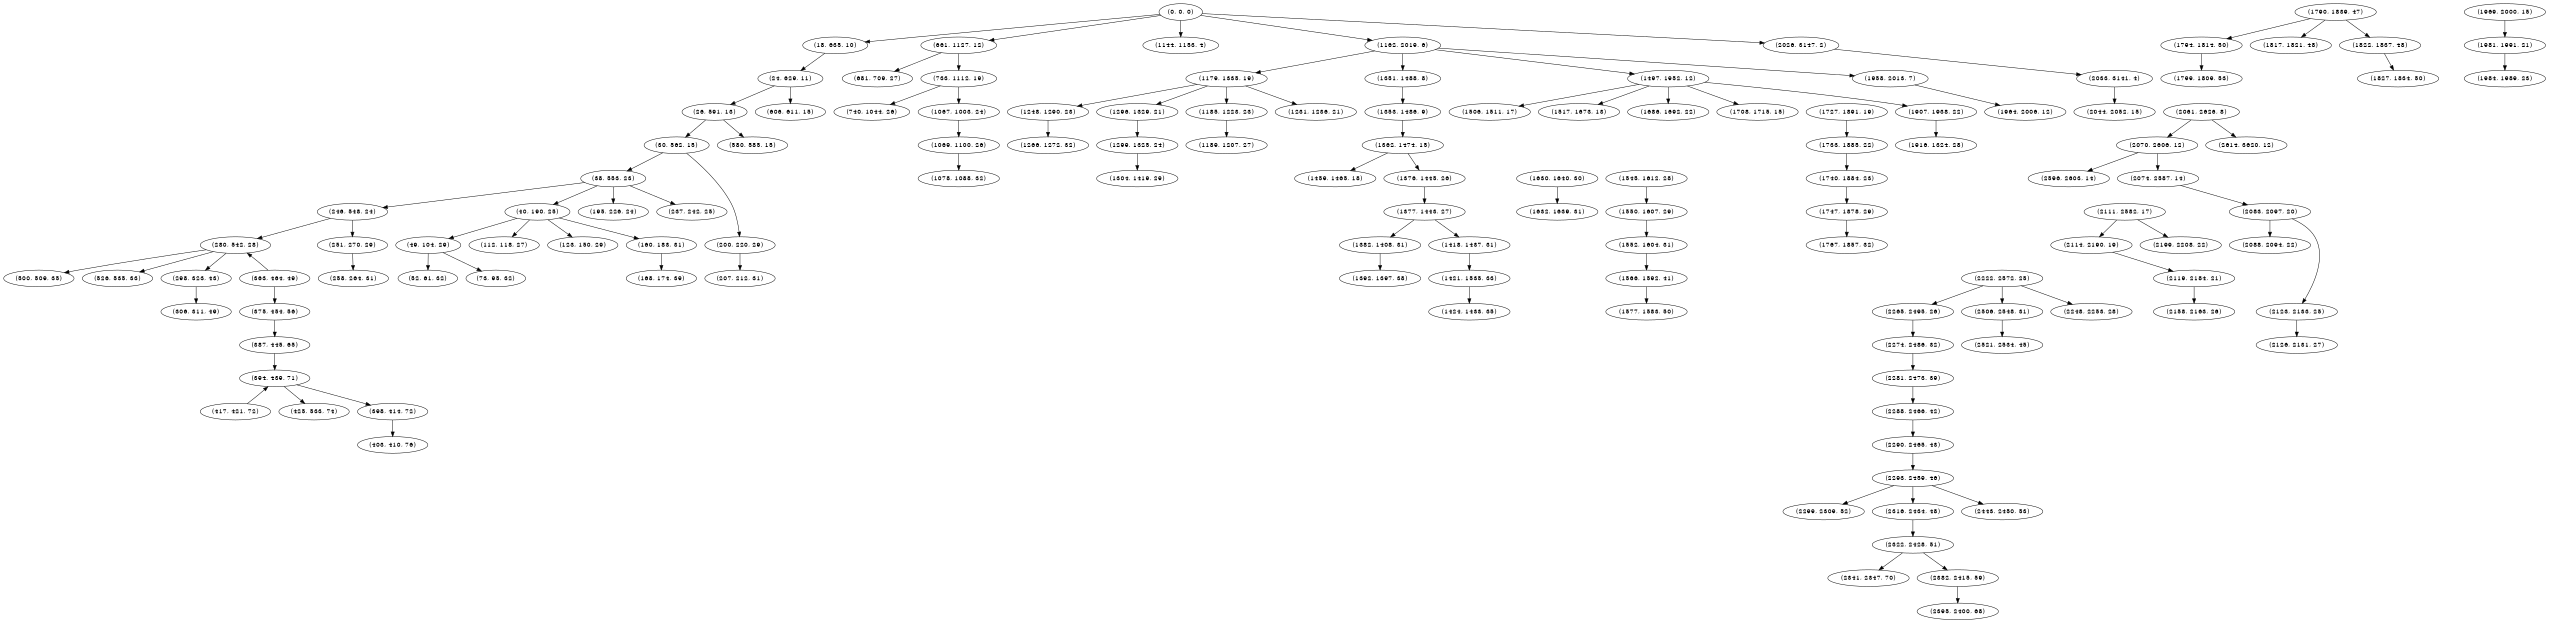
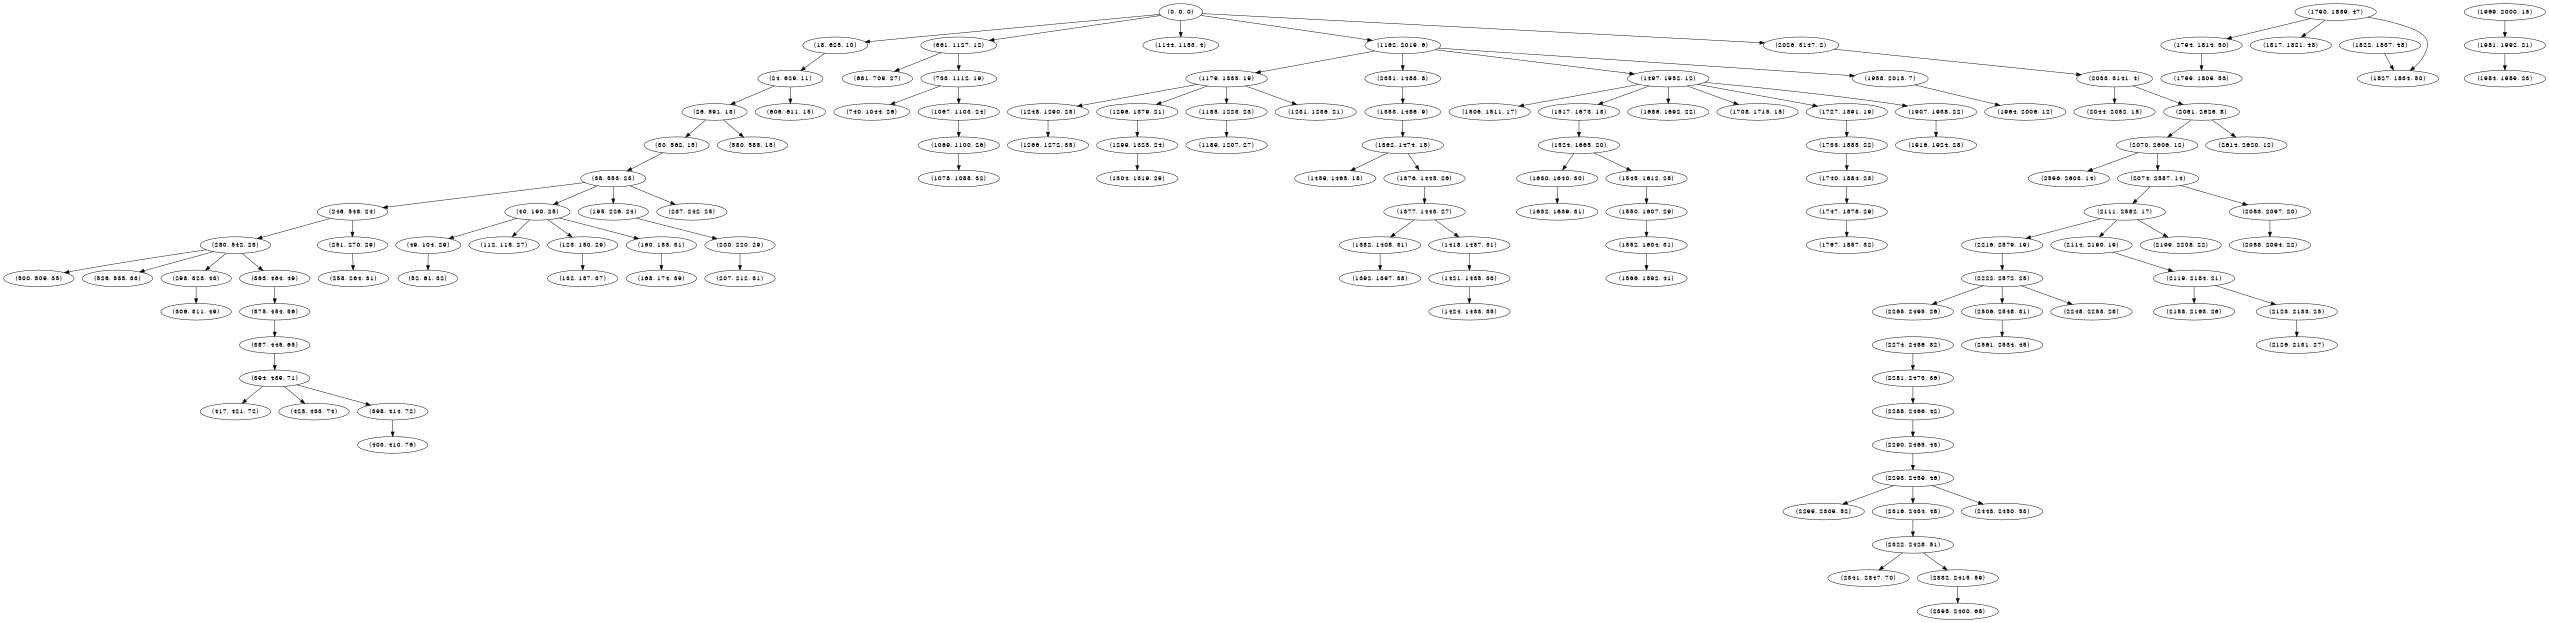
  digraph {
    "(0, 0, 0)"
-   "(18, 635, 10)"
+   "(18, 635, 10)" [label="(18, 625, 10)"]
    "(661, 1127, 12)"
    "(1144, 1153, 4)"
    "(1162, 2019, 6)"
    "(2026, 3147, 2)"
    "(24, 629, 11)"
    "(681, 709, 27)"
    "(733, 1112, 19)"
    "(1179, 1335, 19)"
-   "(1351, 1488, 8)"
+   "(1351, 1488, 8)" [label="(2351, 1488, 8)"]
    "(1497, 1952, 12)"
    "(1958, 2013, 7)"
    "(2033, 3141, 4)"
    "(26, 591, 13)"
    "(606, 611, 15)"
    "(30, 562, 15)"
    "(580, 585, 15)"
    "(38, 553, 23)"
    "(40, 190, 25)"
    "(195, 226, 24)"
    "(237, 242, 25)"
    "(246, 548, 24)"
    "(49, 104, 29)"
    "(112, 118, 27)"
    "(123, 150, 29)"
    "(160, 183, 31)"
    "(200, 220, 29)"
    "(251, 270, 29)"
    "(280, 542, 28)"
    "(52, 61, 32)"
-   "(73, 95, 32)"
+   "(132, 137, 37)"
    "(168, 174, 39)"
    "(207, 212, 31)"
    "(258, 264, 31)"
    "(298, 323, 43)"
    "(363, 464, 49)"
    "(500, 509, 35)"
    "(526, 535, 33)"
    "(306, 311, 49)"
    "(375, 454, 56)"
    "(387, 445, 65)"
    "(394, 439, 71)"
    "(398, 414, 72)"
    "(417, 421, 72)"
-   "(425, 433, 74)" [label="(425, 533, 74)"]
+   "(425, 433, 74)"
    "(403, 410, 76)"
    "(740, 1044, 26)"
-   "(1067, 1103, 24)" [label="(1067, 1003, 24)"]
+   "(1067, 1103, 24)"
    "(1069, 1100, 26)"
    "(1078, 1088, 32)"
    "(1185, 1223, 23)"
    "(1231, 1236, 21)"
    "(1248, 1290, 23)"
-   "(1296, 1329, 21)"
+   "(1296, 1329, 21)" [label="(1296, 1379, 21)"]
    "(1353, 1486, 9)"
    "(1506, 1511, 17)"
    "(1517, 1673, 13)"
    "(1686, 1692, 22)"
    "(1708, 1715, 15)"
    "(1727, 1891, 19)"
    "(1907, 1938, 22)"
    "(1964, 2006, 12)"
    "(1189, 1207, 27)"
-   "(1266, 1272, 35)" [label="(1266, 1272, 32)"]
+   "(1266, 1272, 35)"
    "(1299, 1325, 24)"
-   "(1304, 1319, 29)" [label="(1304, 1419, 29)"]
+   "(1304, 1319, 29)"
    "(1362, 1474, 15)"
    "(1376, 1445, 26)"
    "(1459, 1465, 18)"
    "(1377, 1443, 27)"
    "(1382, 1408, 31)"
    "(1418, 1437, 31)"
    "(1392, 1397, 38)"
-   "(1421, 1435, 33)" [label="(1421, 1535, 33)"]
+   "(1421, 1435, 33)"
    "(1424, 1433, 35)"
+   "(1524, 1665, 20)"
    "(1733, 1885, 22)"
-   "(1916, 1924, 28)" [label="(1916, 1324, 28)"]
+   "(1916, 1924, 28)"
    "(1545, 1612, 28)"
    "(1630, 1640, 30)"
    "(1550, 1607, 29)"
    "(1632, 1639, 31)"
    "(1552, 1604, 31)"
    "(1566, 1592, 41)"
-   "(1577, 1583, 50)"
    "(1740, 1884, 23)"
    "(1747, 1878, 29)"
    "(1767, 1857, 32)"
    "(1790, 1839, 47)"
    "(1794, 1814, 50)"
    "(1817, 1821, 48)"
    "(1822, 1837, 48)"
    "(1799, 1809, 53)"
    "(1827, 1834, 50)"
    "(1969, 2000, 15)"
-   "(1981, 1991, 21)"
+   "(1981, 1991, 21)" [label="(1981, 1992, 21)"]
    "(1984, 1989, 23)"
    n100 [label="(2044, 2052, 15)"]
    "(2061, 2626, 8)"
    "(2070, 2606, 12)"
-   "(2614, 2620, 12)" [label="(2614, 3620, 12)"]
+   "(2614, 2620, 12)"
    "(2074, 2587, 14)"
    "(2596, 2603, 14)"
    "(2083, 2097, 20)"
    "(2111, 2582, 17)"
    "(2088, 2094, 22)"
    "(2114, 2190, 19)"
    "(2199, 2208, 22)"
+   "(2216, 2579, 19)"
    "(2119, 2184, 21)"
    "(2222, 2572, 25)"
    "(2123, 2133, 25)"
    "(2158, 2163, 26)"
    "(2126, 2131, 27)"
    "(2248, 2253, 28)"
    "(2265, 2495, 26)"
    "(2506, 2548, 31)"
    "(2274, 2486, 32)"
-   "(2521, 2534, 45)"
-   "(2281, 2473, 36)" [label="(2281, 2473, 39)"]
+   "(2521, 2534, 45)" [label="(2561, 2534, 45)"]
+   "(2281, 2473, 36)"
    "(2288, 2466, 42)"
    "(2290, 2465, 43)"
    "(2293, 2459, 46)"
    "(2299, 2309, 52)"
    "(2316, 2434, 48)"
    "(2443, 2450, 53)"
    "(2322, 2428, 51)"
    "(2341, 2347, 70)"
    "(2382, 2415, 59)"
    "(2395, 2400, 68)"
    "(0, 0, 0)" -> "(18, 635, 10)"
    "(0, 0, 0)" -> "(661, 1127, 12)"
    "(0, 0, 0)" -> "(1144, 1153, 4)"
    "(0, 0, 0)" -> "(1162, 2019, 6)"
    "(0, 0, 0)" -> "(2026, 3147, 2)"
    "(18, 635, 10)" -> "(24, 629, 11)"
    "(661, 1127, 12)" -> "(681, 709, 27)"
    "(661, 1127, 12)" -> "(733, 1112, 19)"
    "(1162, 2019, 6)" -> "(1179, 1335, 19)"
    "(1162, 2019, 6)" -> "(1351, 1488, 8)"
    "(1162, 2019, 6)" -> "(1497, 1952, 12)"
    "(1162, 2019, 6)" -> "(1958, 2013, 7)"
    "(2026, 3147, 2)" -> "(2033, 3141, 4)"
    "(24, 629, 11)" -> "(26, 591, 13)"
    "(24, 629, 11)" -> "(606, 611, 15)"
    "(733, 1112, 19)" -> "(740, 1044, 26)"
    "(733, 1112, 19)" -> "(1067, 1103, 24)"
    "(1179, 1335, 19)" -> "(1185, 1223, 23)"
    "(1179, 1335, 19)" -> "(1231, 1236, 21)"
    "(1179, 1335, 19)" -> "(1248, 1290, 23)"
    "(1179, 1335, 19)" -> "(1296, 1329, 21)"
    "(1351, 1488, 8)" -> "(1353, 1486, 9)"
    "(1497, 1952, 12)" -> "(1506, 1511, 17)"
    "(1497, 1952, 12)" -> "(1517, 1673, 13)"
    "(1497, 1952, 12)" -> "(1686, 1692, 22)"
    "(1497, 1952, 12)" -> "(1708, 1715, 15)"
+   "(1497, 1952, 12)" -> "(1727, 1891, 19)"
    "(1497, 1952, 12)" -> "(1907, 1938, 22)"
    "(1958, 2013, 7)" -> "(1964, 2006, 12)"
    "(2033, 3141, 4)" -> n100
+   "(2033, 3141, 4)" -> "(2061, 2626, 8)"
    "(26, 591, 13)" -> "(30, 562, 15)"
    "(26, 591, 13)" -> "(580, 585, 15)"
    "(30, 562, 15)" -> "(38, 553, 23)"
    "(38, 553, 23)" -> "(40, 190, 25)"
    "(38, 553, 23)" -> "(195, 226, 24)"
    "(38, 553, 23)" -> "(237, 242, 25)"
    "(38, 553, 23)" -> "(246, 548, 24)"
    "(40, 190, 25)" -> "(49, 104, 29)"
    "(40, 190, 25)" -> "(112, 118, 27)"
    "(40, 190, 25)" -> "(123, 150, 29)"
    "(40, 190, 25)" -> "(160, 183, 31)"
-   "(30, 562, 15)" -> "(200, 220, 29)"
+   "(195, 226, 24)" -> "(200, 220, 29)"
    "(246, 548, 24)" -> "(251, 270, 29)"
    "(246, 548, 24)" -> "(280, 542, 28)"
    "(49, 104, 29)" -> "(52, 61, 32)"
-   "(49, 104, 29)" -> "(73, 95, 32)"
+   "(123, 150, 29)" -> "(132, 137, 37)"
    "(160, 183, 31)" -> "(168, 174, 39)"
    "(200, 220, 29)" -> "(207, 212, 31)"
    "(251, 270, 29)" -> "(258, 264, 31)"
    "(280, 542, 28)" -> "(298, 323, 43)"
-   "(363, 464, 49)" -> "(280, 542, 28)"
+   "(280, 542, 28)" -> "(363, 464, 49)"
    "(280, 542, 28)" -> "(500, 509, 35)"
    "(280, 542, 28)" -> "(526, 535, 33)"
    "(298, 323, 43)" -> "(306, 311, 49)"
    "(363, 464, 49)" -> "(375, 454, 56)"
    "(375, 454, 56)" -> "(387, 445, 65)"
    "(387, 445, 65)" -> "(394, 439, 71)"
    "(394, 439, 71)" -> "(398, 414, 72)"
-   "(417, 421, 72)" -> "(394, 439, 71)"
+   "(394, 439, 71)" -> "(417, 421, 72)"
    "(394, 439, 71)" -> "(425, 433, 74)"
    "(398, 414, 72)" -> "(403, 410, 76)"
    "(1067, 1103, 24)" -> "(1069, 1100, 26)"
    "(1069, 1100, 26)" -> "(1078, 1088, 32)"
    "(1185, 1223, 23)" -> "(1189, 1207, 27)"
    "(1248, 1290, 23)" -> "(1266, 1272, 35)"
    "(1296, 1329, 21)" -> "(1299, 1325, 24)"
    "(1353, 1486, 9)" -> "(1362, 1474, 15)"
+   "(1517, 1673, 13)" -> "(1524, 1665, 20)"
    "(1727, 1891, 19)" -> "(1733, 1885, 22)"
    "(1907, 1938, 22)" -> "(1916, 1924, 28)"
    "(1299, 1325, 24)" -> "(1304, 1319, 29)"
    "(1362, 1474, 15)" -> "(1376, 1445, 26)"
    "(1362, 1474, 15)" -> "(1459, 1465, 18)"
    "(1376, 1445, 26)" -> "(1377, 1443, 27)"
    "(1377, 1443, 27)" -> "(1382, 1408, 31)"
    "(1377, 1443, 27)" -> "(1418, 1437, 31)"
    "(1382, 1408, 31)" -> "(1392, 1397, 38)"
    "(1418, 1437, 31)" -> "(1421, 1435, 33)"
    "(1421, 1435, 33)" -> "(1424, 1433, 35)"
+   "(1524, 1665, 20)" -> "(1545, 1612, 28)"
+   "(1524, 1665, 20)" -> "(1630, 1640, 30)"
    "(1733, 1885, 22)" -> "(1740, 1884, 23)"
    "(1545, 1612, 28)" -> "(1550, 1607, 29)"
    "(1630, 1640, 30)" -> "(1632, 1639, 31)"
    "(1550, 1607, 29)" -> "(1552, 1604, 31)"
    "(1552, 1604, 31)" -> "(1566, 1592, 41)"
-   "(1566, 1592, 41)" -> "(1577, 1583, 50)"
    "(1740, 1884, 23)" -> "(1747, 1878, 29)"
    "(1747, 1878, 29)" -> "(1767, 1857, 32)"
    "(1790, 1839, 47)" -> "(1794, 1814, 50)"
    "(1790, 1839, 47)" -> "(1817, 1821, 48)"
-   "(1790, 1839, 47)" -> "(1822, 1837, 48)"
+   "(1790, 1839, 47)" -> "(1827, 1834, 50)"
    "(1794, 1814, 50)" -> "(1799, 1809, 53)"
    "(1822, 1837, 48)" -> "(1827, 1834, 50)"
    "(1969, 2000, 15)" -> "(1981, 1991, 21)"
    "(1981, 1991, 21)" -> "(1984, 1989, 23)"
    "(2061, 2626, 8)" -> "(2070, 2606, 12)"
    "(2061, 2626, 8)" -> "(2614, 2620, 12)"
    "(2070, 2606, 12)" -> "(2074, 2587, 14)"
    "(2070, 2606, 12)" -> "(2596, 2603, 14)"
    "(2074, 2587, 14)" -> "(2083, 2097, 20)"
+   "(2074, 2587, 14)" -> "(2111, 2582, 17)"
    "(2083, 2097, 20)" -> "(2088, 2094, 22)"
    "(2111, 2582, 17)" -> "(2114, 2190, 19)"
    "(2111, 2582, 17)" -> "(2199, 2208, 22)"
+   "(2111, 2582, 17)" -> "(2216, 2579, 19)"
    "(2114, 2190, 19)" -> "(2119, 2184, 21)"
-   "(2083, 2097, 20)" -> "(2123, 2133, 25)"
+   "(2216, 2579, 19)" -> "(2222, 2572, 25)"
+   "(2119, 2184, 21)" -> "(2123, 2133, 25)"
    "(2119, 2184, 21)" -> "(2158, 2163, 26)"
    "(2222, 2572, 25)" -> "(2248, 2253, 28)"
    "(2222, 2572, 25)" -> "(2265, 2495, 26)"
    "(2222, 2572, 25)" -> "(2506, 2548, 31)"
    "(2123, 2133, 25)" -> "(2126, 2131, 27)"
-   "(2265, 2495, 26)" -> "(2274, 2486, 32)"
    "(2506, 2548, 31)" -> "(2521, 2534, 45)"
    "(2274, 2486, 32)" -> "(2281, 2473, 36)"
    "(2281, 2473, 36)" -> "(2288, 2466, 42)"
    "(2288, 2466, 42)" -> "(2290, 2465, 43)"
    "(2290, 2465, 43)" -> "(2293, 2459, 46)"
    "(2293, 2459, 46)" -> "(2299, 2309, 52)"
    "(2293, 2459, 46)" -> "(2316, 2434, 48)"
    "(2293, 2459, 46)" -> "(2443, 2450, 53)"
    "(2316, 2434, 48)" -> "(2322, 2428, 51)"
    "(2322, 2428, 51)" -> "(2341, 2347, 70)"
    "(2322, 2428, 51)" -> "(2382, 2415, 59)"
    "(2382, 2415, 59)" -> "(2395, 2400, 68)"
  }
